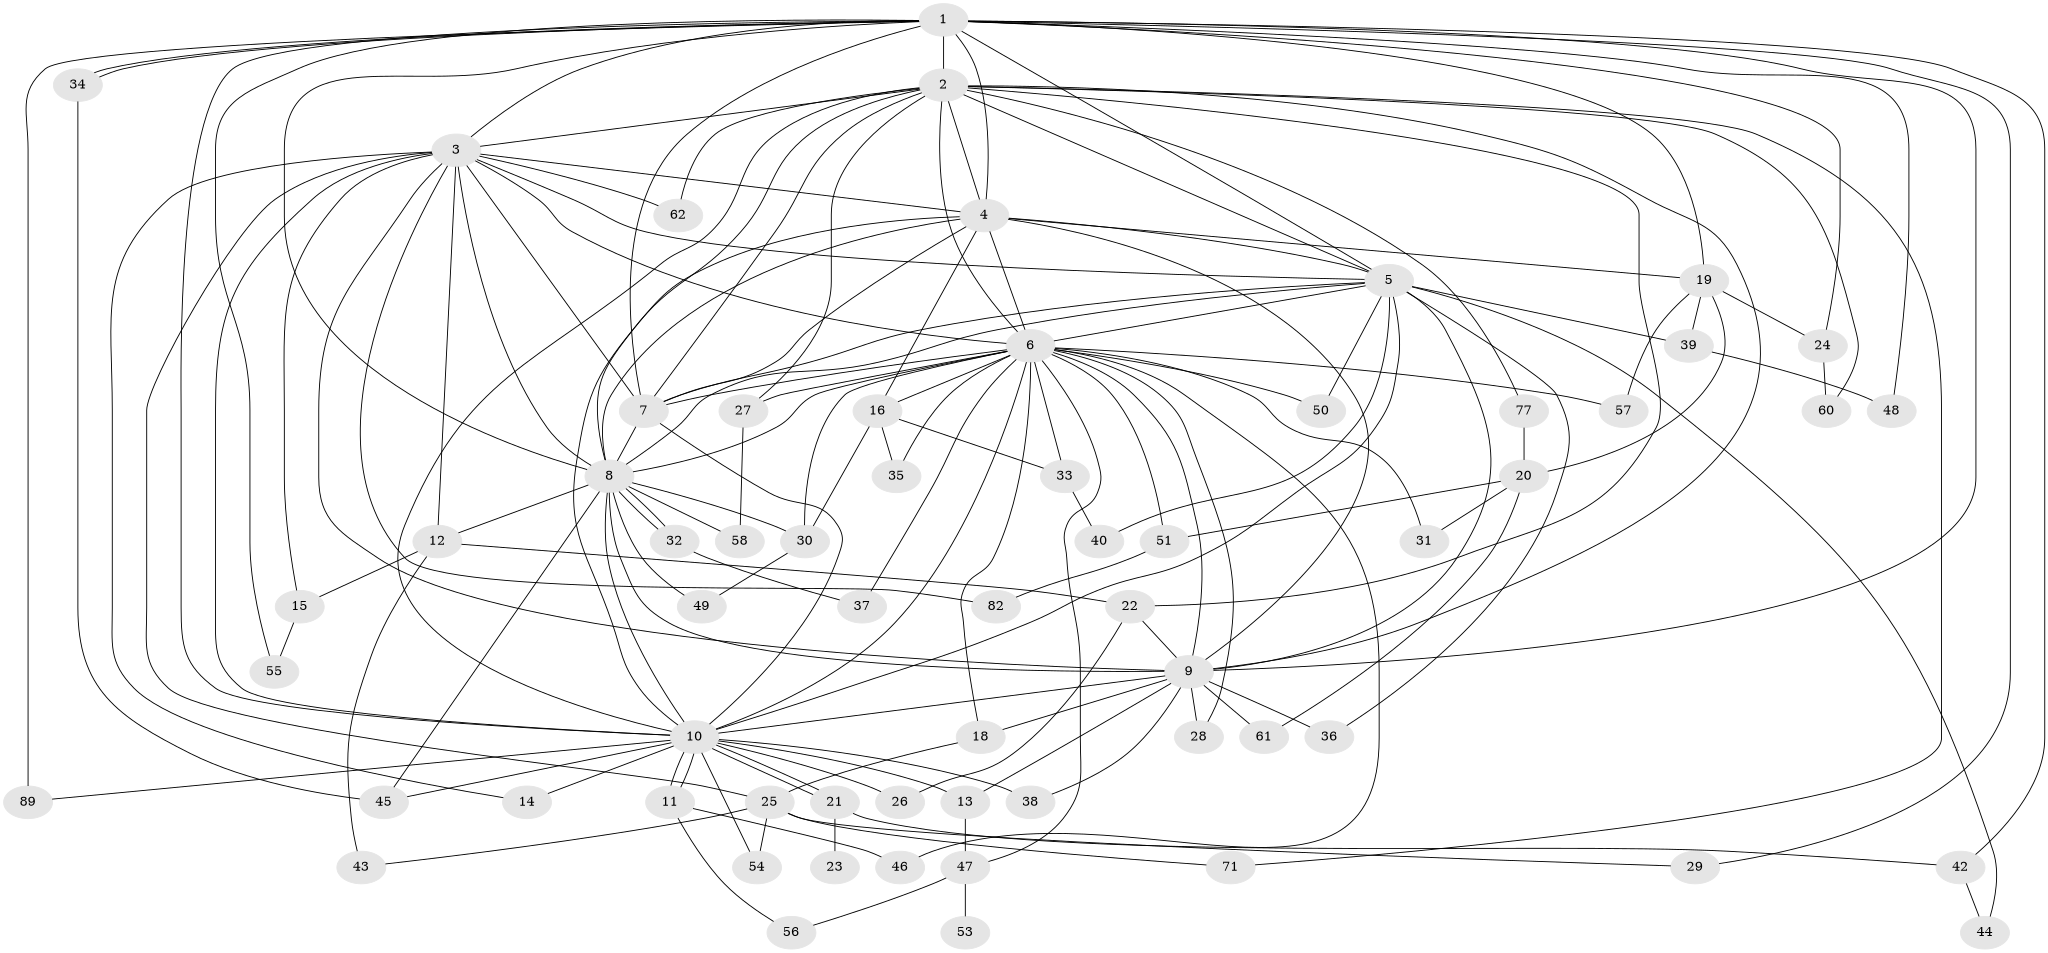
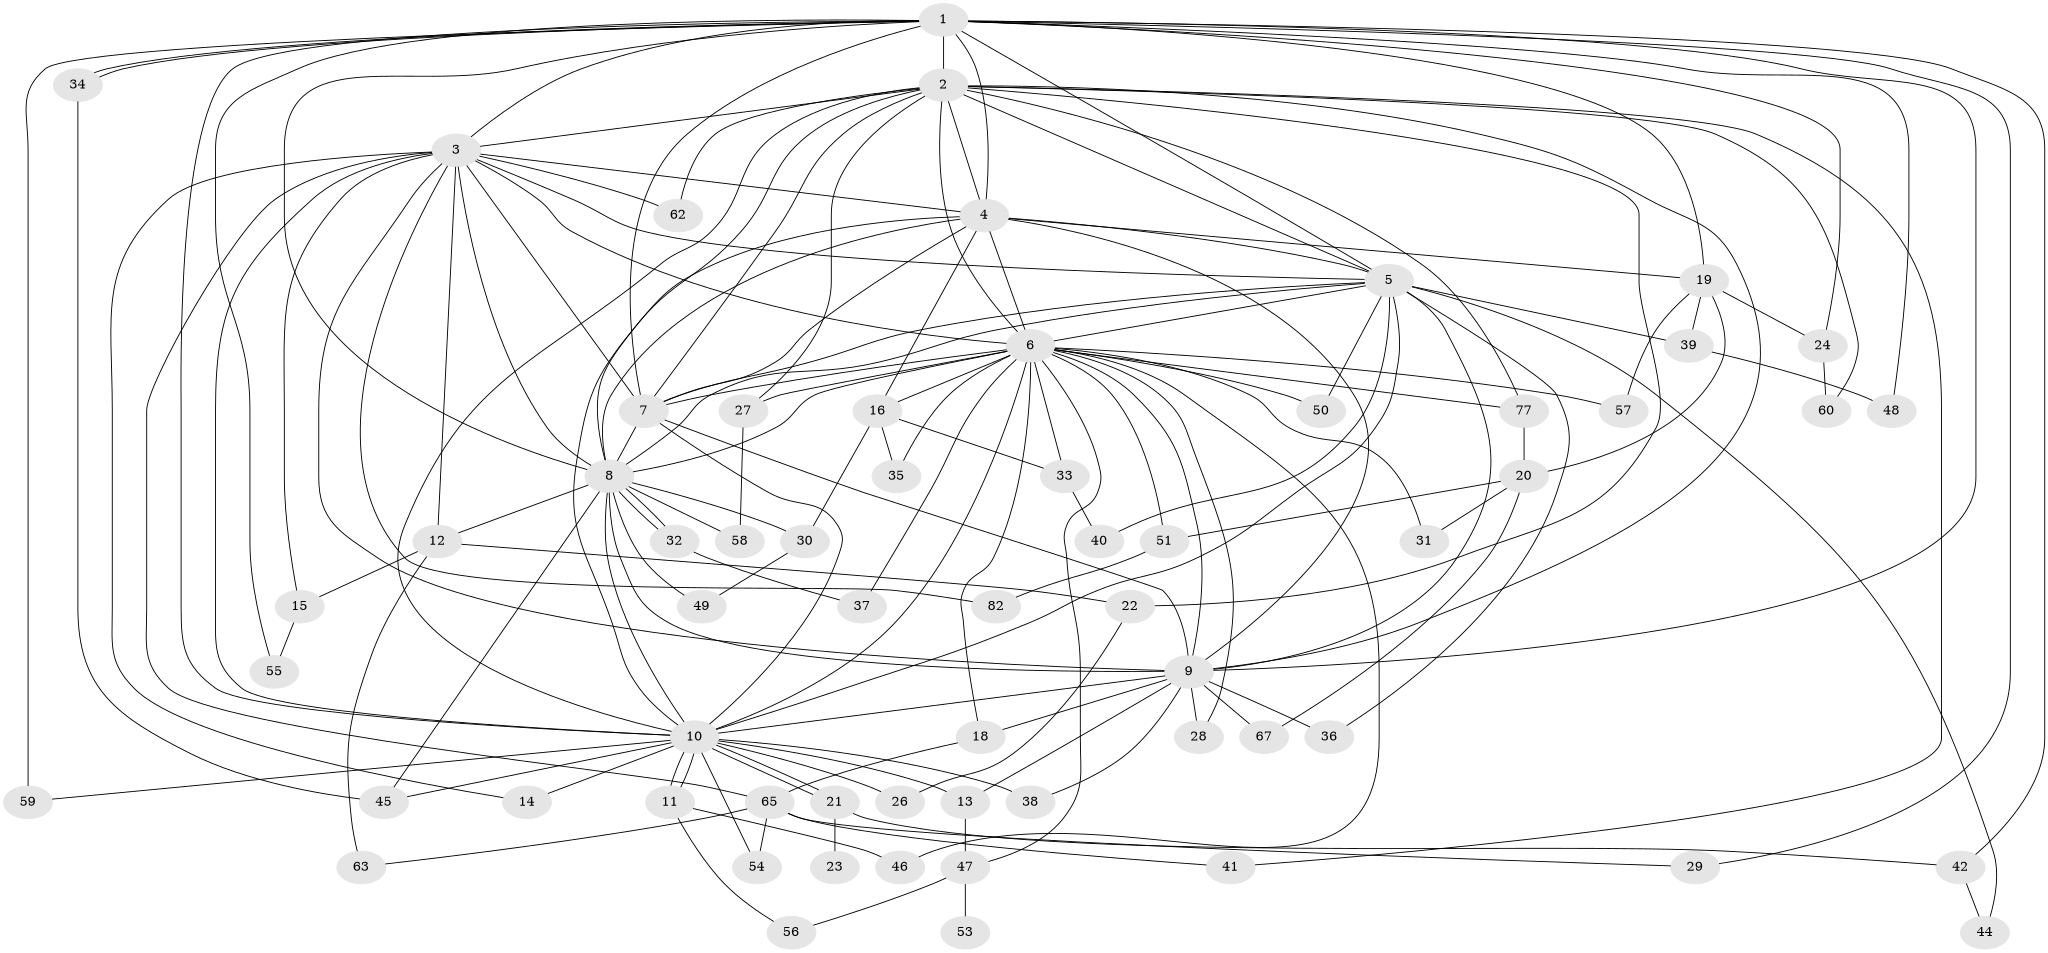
  graph {
    node [color=gray90 style=filled]
    1
    2
    3
    4
    5
    7
    8
    9
    10
    19
    24
    29
    34
    42
    48
    55
-   59 [label=89]
+   59
    6
    n19 [label=77]
    22
    27
-   41 [label=71]
+   41
    60
    62
    12
    14
    15
-   25
+   25 [label=65]
    n29 [label=82]
    16
    36
    39
    40
    44
    50
    18
    28
    31
    33
    35
    37
    46
    47
    51
    57
    30
    32
    49
    58
    45
    13
    38
-   61
+   61 [label=67]
    11
    21
    26
    54
    20
-   43
+   43 [label=63]
    56
    53
    23
    1 -- 2
    1 -- 3
    1 -- 4
    1 -- 5
    1 -- 7
    1 -- 8
    1 -- 9
    1 -- 10
    1 -- 19
    1 -- 24
    1 -- 29
    1 -- 34
    1 -- 34
    1 -- 42
    1 -- 48
    1 -- 55
    1 -- 59
    2 -- 3
    2 -- 4
    2 -- 5
    2 -- 7
    2 -- 8
    2 -- 9
    2 -- 10
    2 -- 6
    2 -- n19
    2 -- 22
    2 -- 27
    2 -- 41
    2 -- 60
    2 -- 62
    3 -- 4
    3 -- 5
    3 -- 7
    3 -- 8
    3 -- 9
    3 -- 10
    3 -- 6
    3 -- 62
    3 -- 12
    3 -- 14
    3 -- 15
    3 -- 25
    3 -- n29
    4 -- 5
    4 -- 7
    4 -- 8
    4 -- 9
    4 -- 10
    4 -- 19
    4 -- 6
    4 -- 16
    5 -- 7
    5 -- 8
    5 -- 9
    5 -- 10
    5 -- 6
    5 -- 36
    5 -- 39
    5 -- 40
    5 -- 44
    5 -- 50
    7 -- 8
-   22 -- 9
+   7 -- 9
    7 -- 10
    8 -- 9
    8 -- 10
    8 -- 12
    8 -- 30
    8 -- 32
    8 -- 32
    8 -- 49
    8 -- 58
    8 -- 45
    9 -- 10
    9 -- 36
    9 -- 18
    9 -- 28
    9 -- 13
    9 -- 38
    9 -- 61
    10 -- 59
    10 -- 14
    10 -- 45
    10 -- 13
    10 -- 38
    10 -- 11
    10 -- 11
    10 -- 21
    10 -- 21
    10 -- 26
    10 -- 54
    19 -- 24
    19 -- 39
    19 -- 57
    19 -- 20
    24 -- 60
    34 -- 45
    42 -- 44
    6 -- 7
    6 -- 8
    6 -- 9
    6 -- 10
-   6 -- 30
+   6 -- n19
    6 -- 27
    6 -- 16
    6 -- 50
    6 -- 18
    6 -- 28
    6 -- 31
    6 -- 33
    6 -- 35
    6 -- 37
    6 -- 46
    6 -- 47
    6 -- 51
    6 -- 57
    n19 -- 20
    22 -- 26
    27 -- 58
    12 -- 22
    12 -- 15
    12 -- 43
    15 -- 55
    25 -- 29
    25 -- 41
    25 -- 54
    25 -- 43
    16 -- 33
    16 -- 35
    16 -- 30
    39 -- 48
    18 -- 25
    33 -- 40
    47 -- 56
    47 -- 53
    51 -- n29
    30 -- 49
    32 -- 37
    13 -- 47
    11 -- 46
    11 -- 56
    21 -- 42
    21 -- 23
    20 -- 31
    20 -- 51
    20 -- 61
  }
